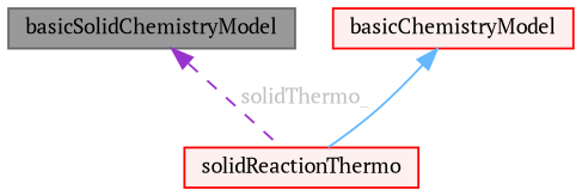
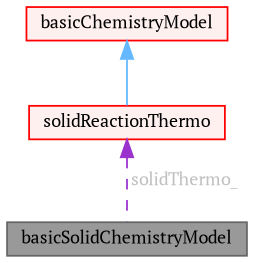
  digraph {
    fontname="PT Serif"
    node [color=red fillcolor="#FFF0F0" fontname="PT Serif" fontsize=10 shape=box style=filled]
    edge [dir=back fontname="PT Serif" fontsize=10 labelfontname=Helvetica labelfontsize=10]
    n1 [color=gray40 fillcolor=grey60 fontcolor=black height=0.2 label=basicSolidChemistryModel width=0.4]
    n2 [height=0.2 label=basicChemistryModel width=0.4]
    n3 [height=0.2 label=solidReactionThermo width=0.4]
    n2 -> n3 [color=steelblue1 style=solid]
-   n1 -> n3 [color=darkorchid3 fontcolor=grey label=" solidThermo_" style=dashed]
+   n3 -> n1 [color=darkorchid3 fontcolor=grey label=" solidThermo_" style=dashed]
  }
